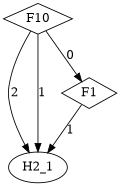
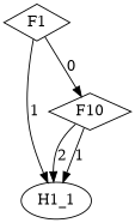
  digraph {
    node [shape=diamond]
-   n1 [label=H2_1 shape=""]
+   n1 [label=H1_1 shape=""]
    n2 [label=F1]
    n3 [label=F10]
    n2 -> n1 [label=1]
    n3 -> n1 [label=2]
    n3 -> n1 [label=1]
-   n3 -> n2 [label=0]
+   n2 -> n3 [label=0]
  }
